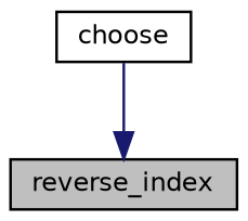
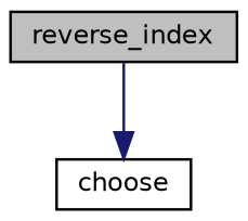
  digraph {
    rankdir=TB
    node [color=black fontname=Helvetica fontsize=10 shape=record style=filled]
    n1 [fillcolor=grey75 fontcolor=black height=0.2 label=reverse_index width=0.4]
    n2 [fillcolor=white height=0.2 label=choose width=0.4]
-   n2 -> n1 [color=midnightblue fontname=Helvetica fontsize=10 labelfontname=Helvetica labelfontsize=10 style=solid]
+   n1 -> n2 [color=midnightblue fontname=Helvetica fontsize=10 labelfontname=Helvetica labelfontsize=10 style=solid]
  }
